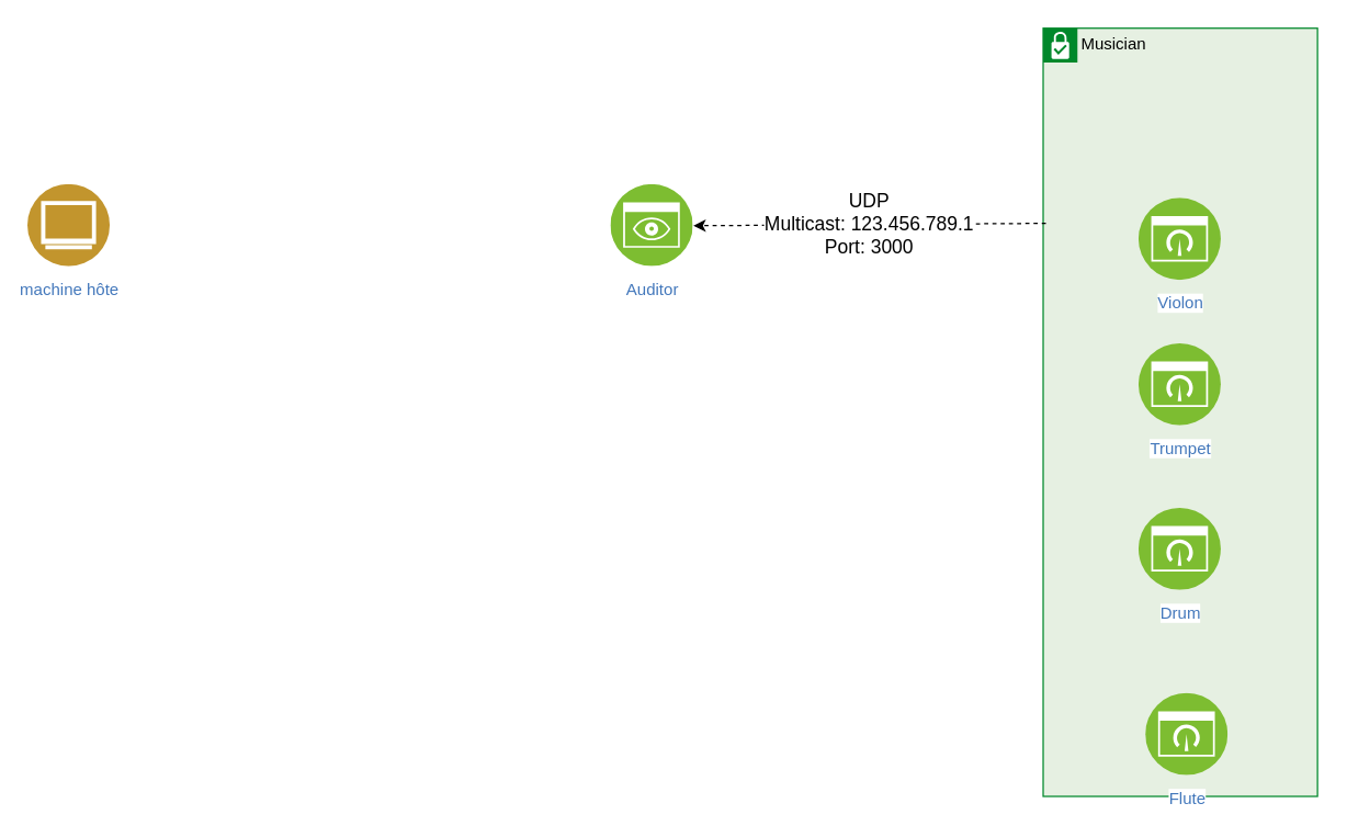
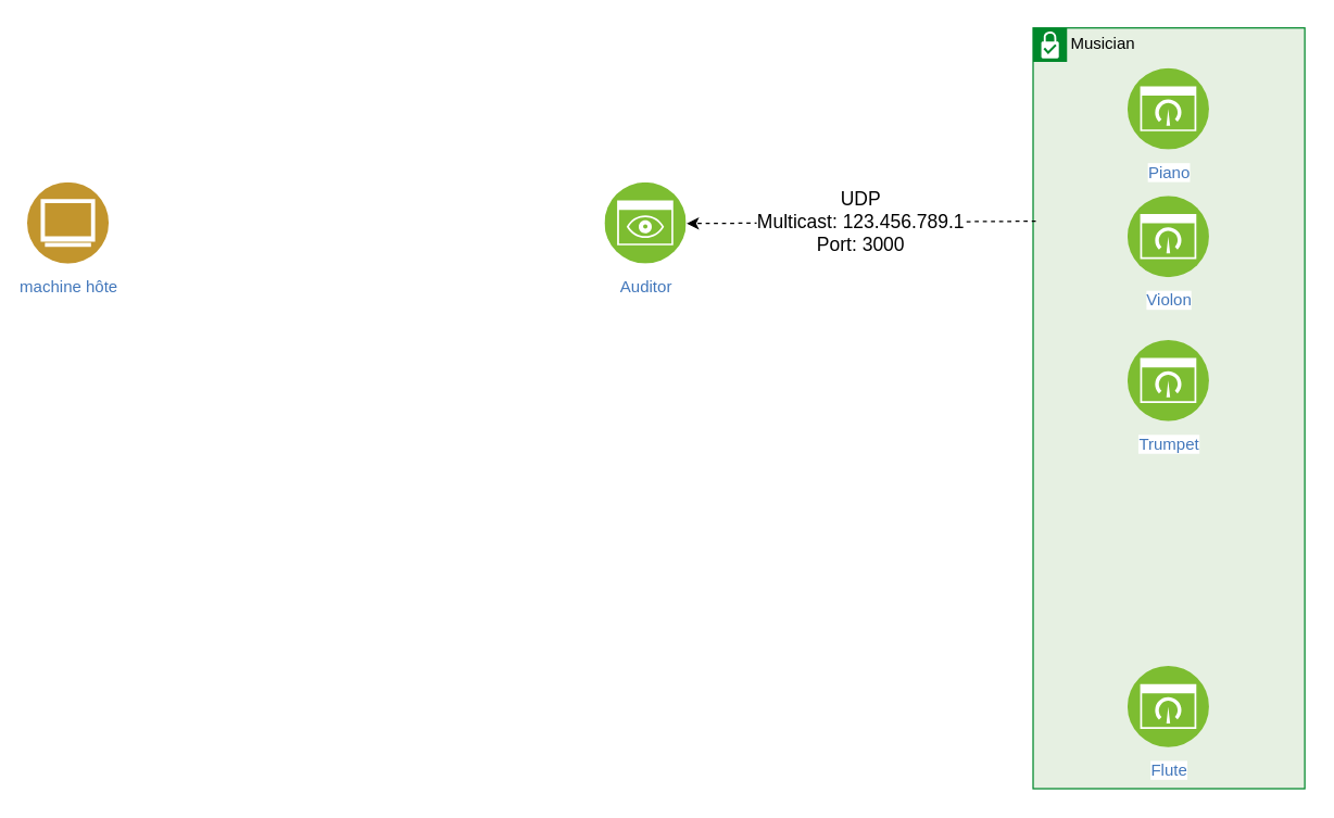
  <mxCell id="0" />
  <mxCell id="1" parent="0" />
  <mxCell id="2" value="Musician" style="shape=mxgraph.ibm.box;prType=subnet;fontStyle=0;verticalAlign=top;align=left;spacingLeft=32;spacingTop=4;fillColor=#E6F0E2;rounded=0;whiteSpace=wrap;html=1;strokeColor=#00882B;strokeWidth=1;dashed=0;container=1;spacing=-4;collapsible=0;expand=0;recursiveResize=0;" vertex="1" parent="1"><mxGeometry x="760" y="20" width="200" height="560" as="geometry" /></mxCell>
  <mxCell id="3" value="Violon" style="aspect=fixed;perimeter=ellipsePerimeter;html=1;align=center;shadow=0;dashed=0;fontColor=#4277BB;labelBackgroundColor=#ffffff;fontSize=12;spacingTop=3;image;image=img/lib/ibm/infrastructure/dashboard.svg;" vertex="1" parent="1"><mxGeometry x="830" y="144" width="60" height="60" as="geometry" /></mxCell>
  <mxCell id="4" value="machine hôte" style="aspect=fixed;perimeter=ellipsePerimeter;html=1;align=center;shadow=0;dashed=0;fontColor=#4277BB;labelBackgroundColor=#ffffff;fontSize=12;spacingTop=3;image;image=img/lib/ibm/users/browser.svg;" vertex="1" parent="1"><mxGeometry x="20" y="134" width="60" height="60" as="geometry" /></mxCell>
  <mxCell id="5" value="Auditor" style="aspect=fixed;perimeter=ellipsePerimeter;html=1;align=center;shadow=0;dashed=0;fontColor=#4277BB;labelBackgroundColor=#ffffff;fontSize=12;spacingTop=3;image;image=img/lib/ibm/infrastructure/monitoring.svg;" vertex="1" parent="1"><mxGeometry x="445" y="134" width="60" height="60" as="geometry" /></mxCell>
+ <mxCell id="6" value="Piano" style="aspect=fixed;perimeter=ellipsePerimeter;html=1;align=center;shadow=0;dashed=0;fontColor=#4277BB;labelBackgroundColor=#ffffff;fontSize=12;spacingTop=3;image;image=img/lib/ibm/infrastructure/dashboard.svg;" vertex="1" parent="1"><mxGeometry x="830" y="50" width="60" height="60" as="geometry" /></mxCell>
  <mxCell id="7" value="Trumpet" style="aspect=fixed;perimeter=ellipsePerimeter;html=1;align=center;shadow=0;dashed=0;fontColor=#4277BB;labelBackgroundColor=#ffffff;fontSize=12;spacingTop=3;image;image=img/lib/ibm/infrastructure/dashboard.svg;" vertex="1" parent="1"><mxGeometry x="830" y="250" width="60" height="60" as="geometry" /></mxCell>
- <mxCell id="8" value="Drum" style="aspect=fixed;perimeter=ellipsePerimeter;html=1;align=center;shadow=0;dashed=0;fontColor=#4277BB;labelBackgroundColor=#ffffff;fontSize=12;spacingTop=3;image;image=img/lib/ibm/infrastructure/dashboard.svg;" vertex="1" parent="1"><mxGeometry x="830" y="370" width="60" height="60" as="geometry" /></mxCell>
- <mxCell id="9" value="Flute" style="aspect=fixed;perimeter=ellipsePerimeter;html=1;align=center;shadow=0;dashed=0;fontColor=#4277BB;labelBackgroundColor=#ffffff;fontSize=12;spacingTop=3;image;image=img/lib/ibm/infrastructure/dashboard.svg;" vertex="1" parent="1"><mxGeometry x="835" y="505" width="60" height="60" as="geometry" /></mxCell>
+ <mxCell id="9" value="Flute" style="aspect=fixed;perimeter=ellipsePerimeter;html=1;align=center;shadow=0;dashed=0;fontColor=#4277BB;labelBackgroundColor=#ffffff;fontSize=12;spacingTop=3;image;image=img/lib/ibm/infrastructure/dashboard.svg;" vertex="1" parent="1"><mxGeometry x="830" y="490" width="60" height="60" as="geometry" /></mxCell>
  <mxCell id="10" value="UDP&lt;br&gt;Multicast: 123.456.789.1&lt;br&gt;Port: 3000" style="html=1;labelBackgroundColor=#ffffff;endArrow=classic;endFill=1;endSize=6;jettySize=auto;orthogonalLoop=1;strokeWidth=1;fontSize=14;exitX=0.01;exitY=0.254;exitDx=0;exitDy=0;exitPerimeter=0;entryX=1;entryY=0.5;entryDx=0;entryDy=0;dashed=1;" edge="1" parent="1" source="2" target="5"><mxGeometry width="60" height="60" relative="1" as="geometry"><mxPoint x="440" y="270" as="sourcePoint" /><mxPoint x="510" y="161" as="targetPoint" /></mxGeometry></mxCell>
